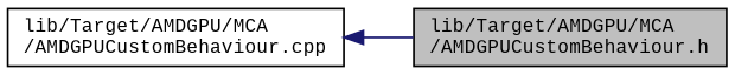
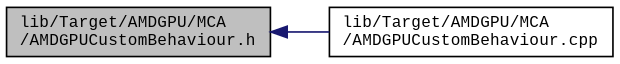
  digraph {
    rankdir=LR
    fontname="Liberation Mono"
    node [color=black fontname="Liberation Mono" fontsize=10 shape=record]
    n1 [fillcolor=grey75 fontcolor=black height=0.2 label="lib/Target/AMDGPU/MCA\l/AMDGPUCustomBehaviour.h" style=filled width=0.4]
    n2 [height=0.2 label="lib/Target/AMDGPU/MCA\l/AMDGPUCustomBehaviour.cpp" width=0.4]
-   n2 -> n1 [color=midnightblue dir=back fontname="Liberation Mono" fontsize=10 labelfontname=Helvetica labelfontsize=10 style=solid]
+   n1 -> n2 [color=midnightblue dir=back fontname="Liberation Mono" fontsize=10 labelfontname=Helvetica labelfontsize=10 style=solid]
  }
